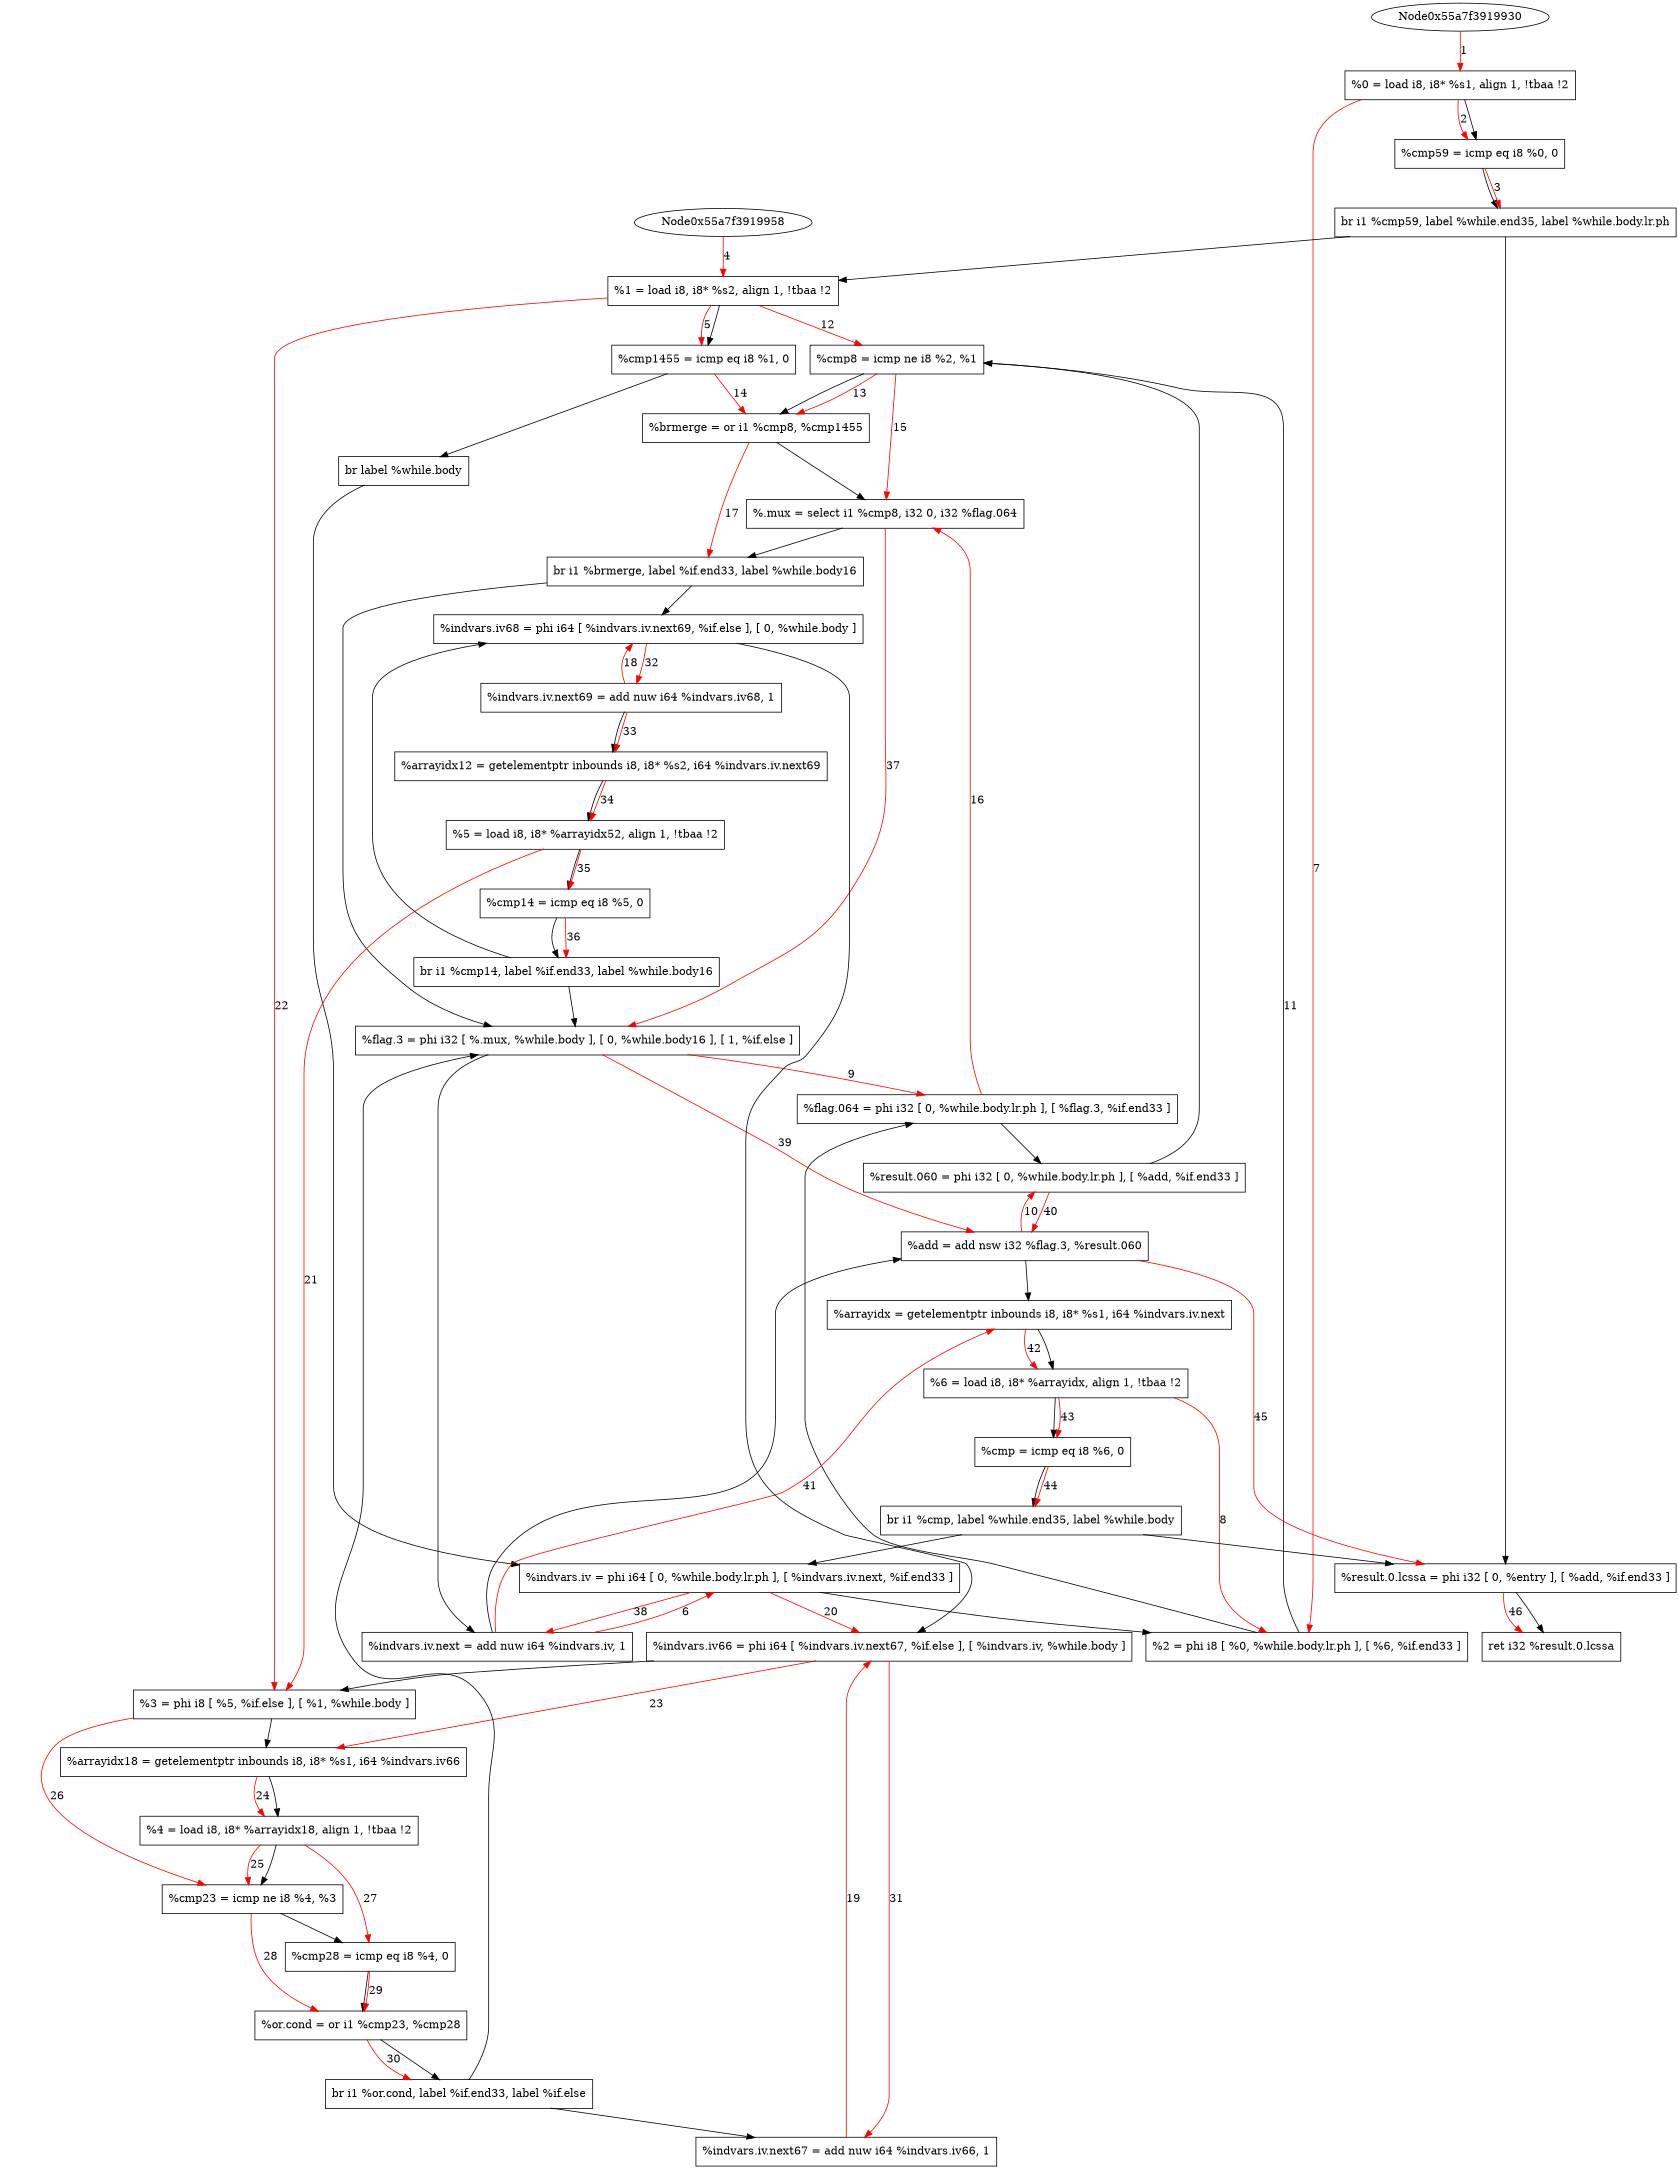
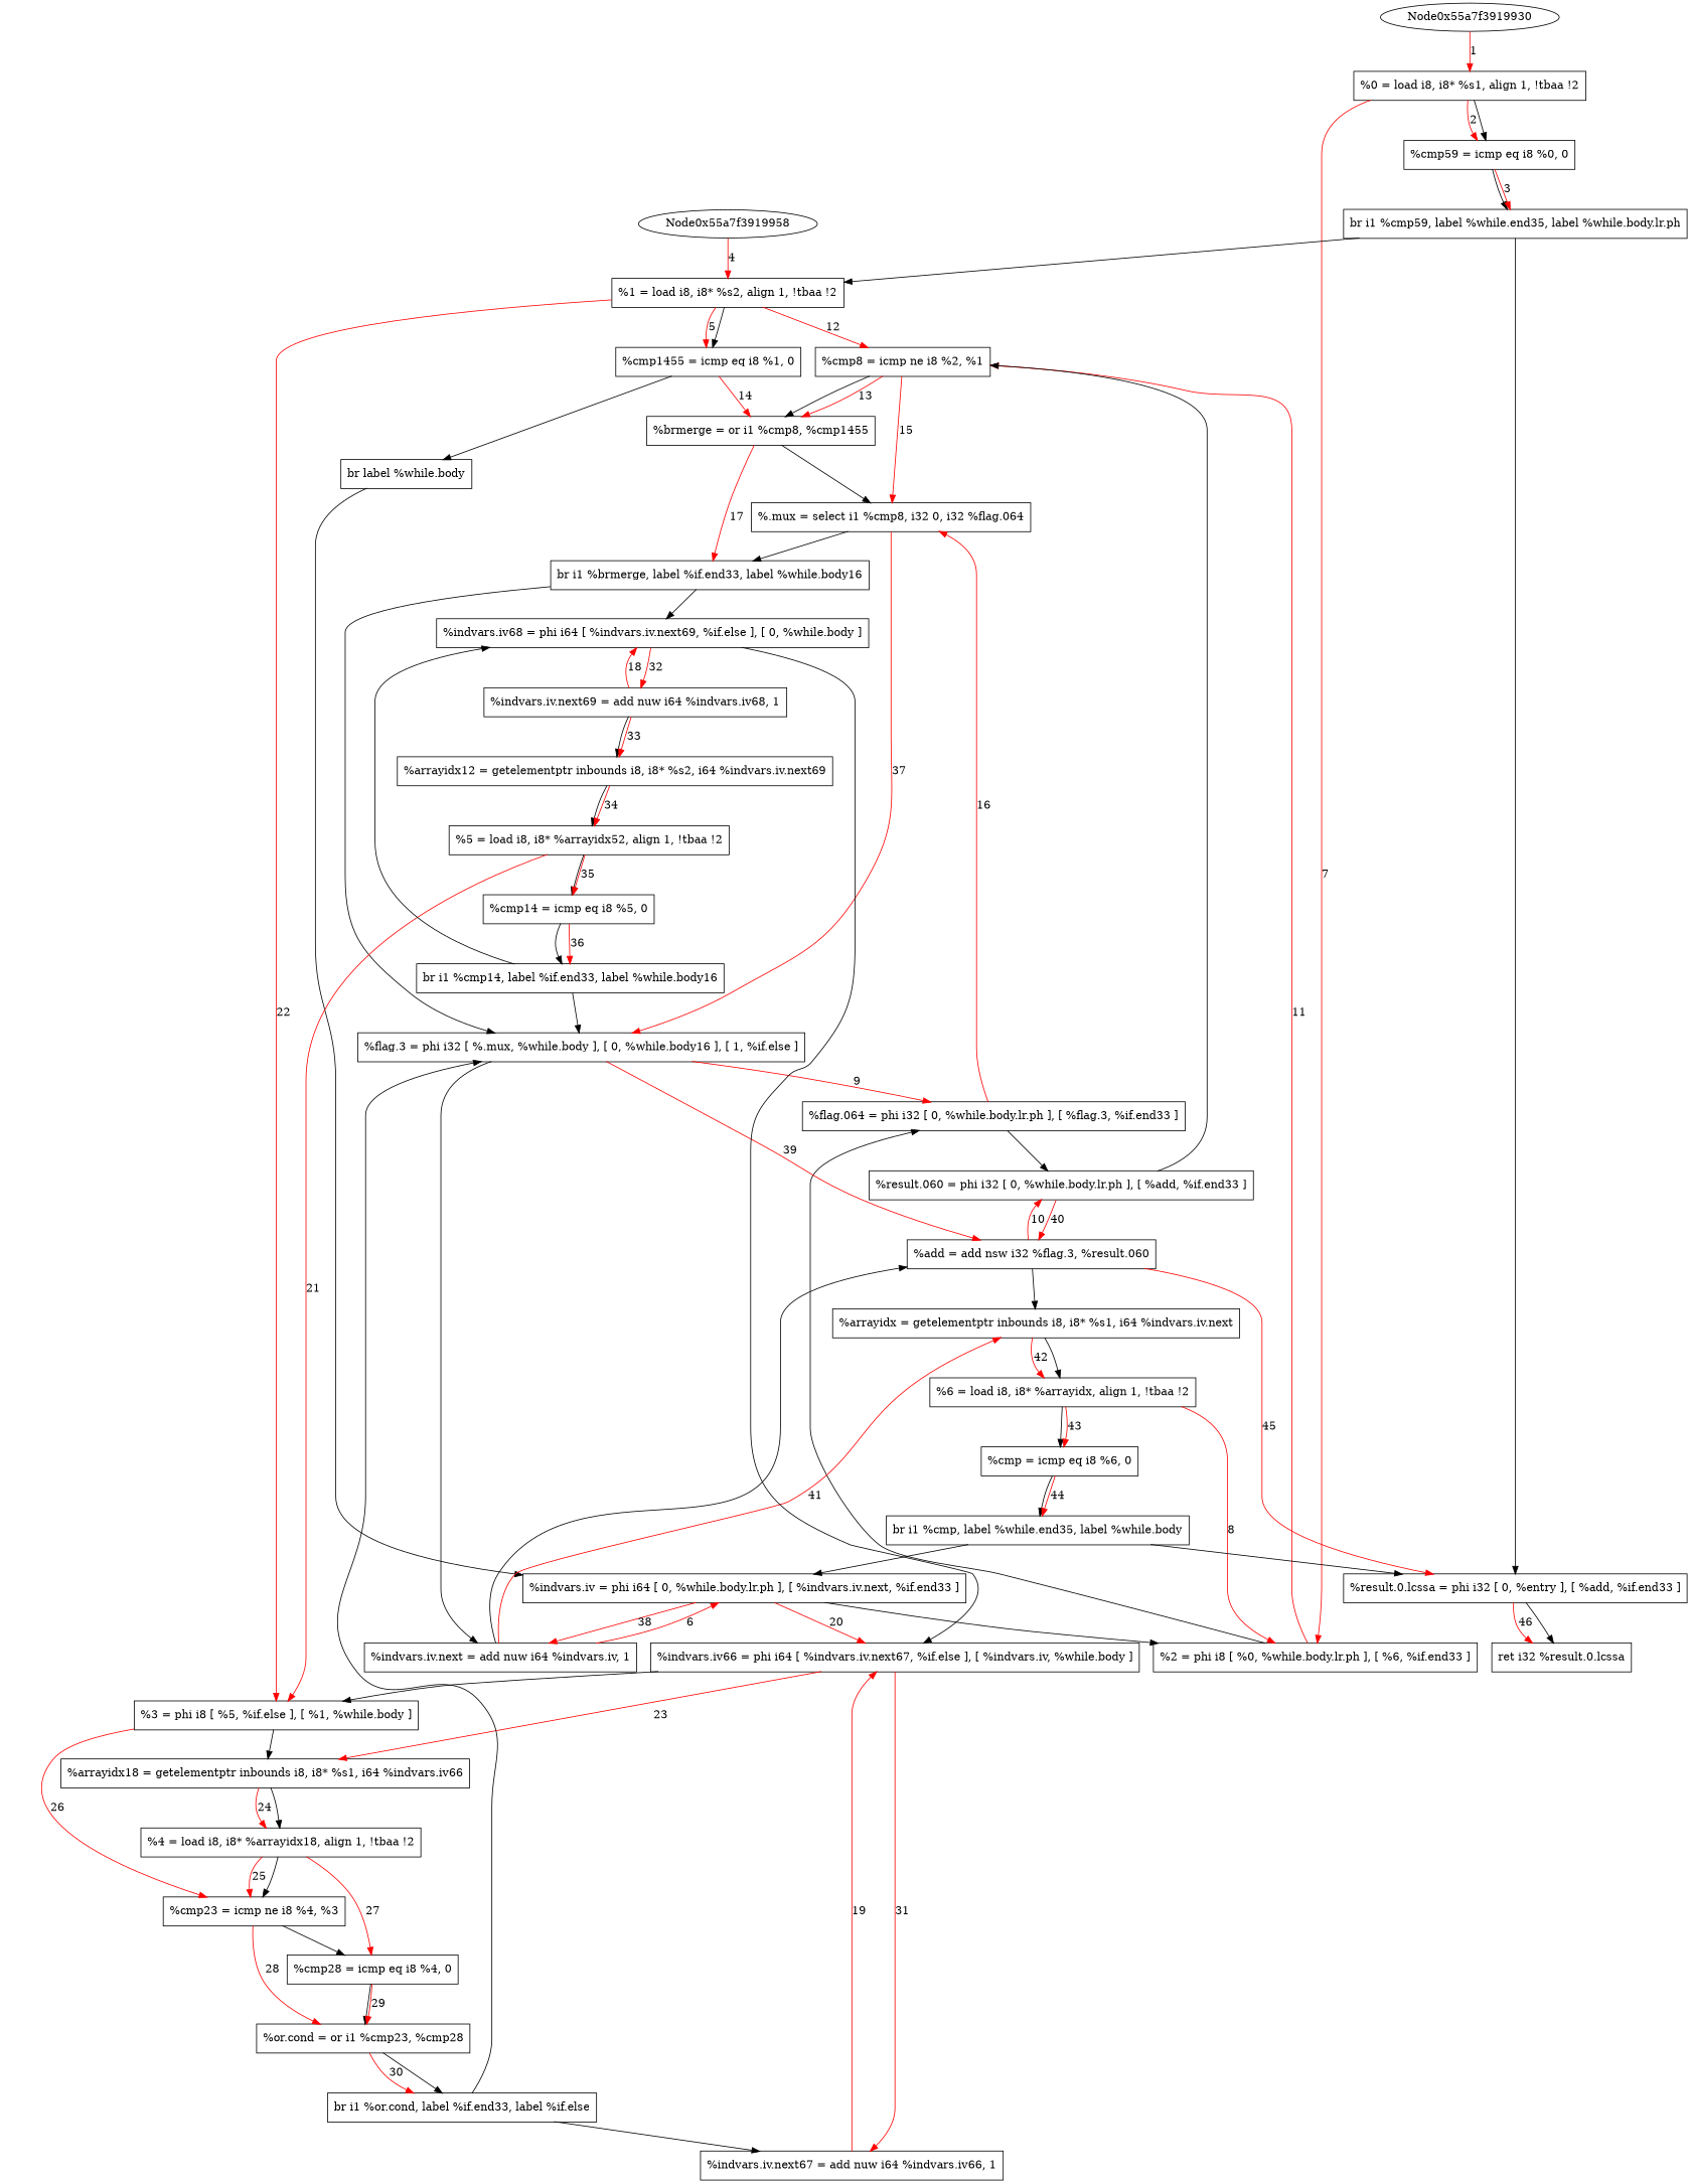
  digraph {
    node [shape=record]
    edge [color=red]
    n1 [label="  %0 = load i8, i8* %s1, align 1, !tbaa !2"]
    n2 [label="  %cmp59 = icmp eq i8 %0, 0"]
    n3 [label="  %2 = phi i8 [ %0, %while.body.lr.ph ], [ %6, %if.end33 ]"]
    n4 [label="  br i1 %cmp59, label %while.end35, label %while.body.lr.ph"]
    n5 [label="  %cmp8 = icmp ne i8 %2, %1"]
    n6 [label="  %flag.064 = phi i32 [ 0, %while.body.lr.ph ], [ %flag.3, %if.end33 ]"]
    n7 [label="  %1 = load i8, i8* %s2, align 1, !tbaa !2"]
    n8 [label="  %result.0.lcssa = phi i32 [ 0, %entry ], [ %add, %if.end33 ]"]
    n9 [label="  %cmp1455 = icmp eq i8 %1, 0"]
    n10 [label="  %3 = phi i8 [ %5, %if.else ], [ %1, %while.body ]"]
    n11 [label="  ret i32 %result.0.lcssa"]
    n12 [label="  br label %while.body"]
    n13 [label="  %brmerge = or i1 %cmp8, %cmp1455"]
    n14 [label="  %.mux = select i1 %cmp8, i32 0, i32 %flag.064"]
    n15 [label="  %arrayidx18 = getelementptr inbounds i8, i8* %s1, i64 %indvars.iv66"]
    n16 [label="  %cmp23 = icmp ne i8 %4, %3"]
    n17 [label="  %indvars.iv = phi i64 [ 0, %while.body.lr.ph ], [ %indvars.iv.next, %if.end33 ]"]
    n18 [label="  br i1 %brmerge, label %if.end33, label %while.body16"]
    n19 [label="  %indvars.iv66 = phi i64 [ %indvars.iv.next67, %if.else ], [ %indvars.iv, %while.body ]"]
    n20 [label="  %indvars.iv.next = add nuw i64 %indvars.iv, 1"]
    n21 [label="  %indvars.iv.next67 = add nuw i64 %indvars.iv66, 1"]
    n22 [label="  %add = add nsw i32 %flag.3, %result.060"]
    n23 [label="  %arrayidx = getelementptr inbounds i8, i8* %s1, i64 %indvars.iv.next"]
    n24 [label="  %result.060 = phi i32 [ 0, %while.body.lr.ph ], [ %add, %if.end33 ]"]
    n25 [label="  %flag.3 = phi i32 [ %.mux, %while.body ], [ 0, %while.body16 ], [ 1, %if.else ]"]
    n26 [label="  %indvars.iv68 = phi i64 [ %indvars.iv.next69, %if.else ], [ 0, %while.body ]"]
    n27 [label="  %indvars.iv.next69 = add nuw i64 %indvars.iv68, 1"]
    n28 [label="  %arrayidx12 = getelementptr inbounds i8, i8* %s2, i64 %indvars.iv.next69"]
    n29 [label="  %4 = load i8, i8* %arrayidx18, align 1, !tbaa !2"]
    n30 [label="  %cmp28 = icmp eq i8 %4, 0"]
    n31 [label="  %or.cond = or i1 %cmp23, %cmp28"]
    n32 [label="  br i1 %or.cond, label %if.end33, label %if.else"]
    n33 [label="%5 = load i8, i8* %arrayidx52, align 1, !tbaa !2"]
    n34 [label="  %cmp14 = icmp eq i8 %5, 0"]
    n35 [label="  br i1 %cmp14, label %if.end33, label %while.body16"]
    n36 [label="  %6 = load i8, i8* %arrayidx, align 1, !tbaa !2"]
    n37 [label="  %cmp = icmp eq i8 %6, 0"]
    n38 [label="  br i1 %cmp, label %while.end35, label %while.body"]
    Node0x55a7f3919930 [shape=""]
    Node0x55a7f3919958 [shape=""]
    n1 -> n2 [color=""]
    n1 -> n2 [label=2]
    n1 -> n3 [label=7]
    n2 -> n4 [color=""]
    n2 -> n4 [label=3]
-   n3 -> n5 [color=black label=11]
+   n3 -> n5 [label=11]
    n3 -> n6 [color=""]
    n4 -> n7 [color=""]
    n4 -> n8 [color=""]
    n5 -> n13 [color=""]
    n5 -> n13 [label=13]
    n5 -> n14 [label=15]
    n6 -> n14 [label=16]
    n6 -> n24 [color=""]
    n7 -> n5 [label=12]
    n7 -> n9 [color=""]
    n7 -> n9 [label=5]
    n7 -> n10 [label=22]
    n8 -> n11 [color=""]
    n8 -> n11 [label=46]
    n9 -> n12 [color=""]
    n9 -> n13 [label=14]
    n10 -> n15 [color=""]
    n10 -> n16 [label=26]
    n12 -> n17 [color=""]
    n13 -> n14 [color=""]
    n13 -> n18 [label=17]
    n14 -> n18 [color=""]
    n14 -> n25 [label=37]
    n15 -> n29 [color=""]
    n15 -> n29 [label=24]
    n16 -> n30 [color=""]
    n16 -> n31 [label=28]
    n17 -> n3 [color=""]
    n17 -> n19 [label=20]
    n17 -> n20 [label=38]
    n18 -> n25 [color=""]
    n18 -> n26 [color=""]
    n19 -> n10 [color=""]
    n19 -> n15 [label=23]
    n19 -> n21 [label=31]
    n20 -> n17 [label=6]
    n20 -> n22 [color=""]
    n20 -> n23 [label=41]
    n21 -> n19 [label=19]
    n22 -> n8 [label=45]
    n22 -> n23 [color=""]
    n22 -> n24 [label=10]
    n23 -> n36 [color=""]
    n23 -> n36 [label=42]
    n24 -> n5 [color=""]
    n24 -> n22 [label=40]
    n25 -> n6 [label=9]
    n25 -> n20 [color=""]
    n25 -> n22 [label=39]
    n26 -> n19 [color=""]
    n26 -> n27 [label=32]
    n27 -> n26 [label=18]
    n27 -> n28 [color=""]
    n27 -> n28 [label=33]
    n28 -> n33 [color=""]
    n28 -> n33 [label=34]
    n29 -> n16 [color=""]
    n29 -> n16 [label=25]
    n29 -> n30 [label=27]
    n30 -> n31 [color=""]
    n30 -> n31 [label=29]
    n31 -> n32 [color=""]
    n31 -> n32 [label=30]
    n32 -> n21 [color=""]
    n32 -> n25 [color=""]
    n33 -> n10 [label=21]
    n33 -> n34 [color=""]
    n33 -> n34 [label=35]
    n34 -> n35 [color=""]
    n34 -> n35 [label=36]
    n35 -> n25 [color=""]
    n35 -> n26 [color=""]
    n36 -> n3 [label=8]
    n36 -> n37 [color=""]
    n36 -> n37 [label=43]
    n37 -> n38 [color=""]
    n37 -> n38 [label=44]
    n38 -> n8 [color=""]
    n38 -> n17 [color=""]
    Node0x55a7f3919930 -> n1 [label=1]
    Node0x55a7f3919958 -> n7 [label=4]
  }
